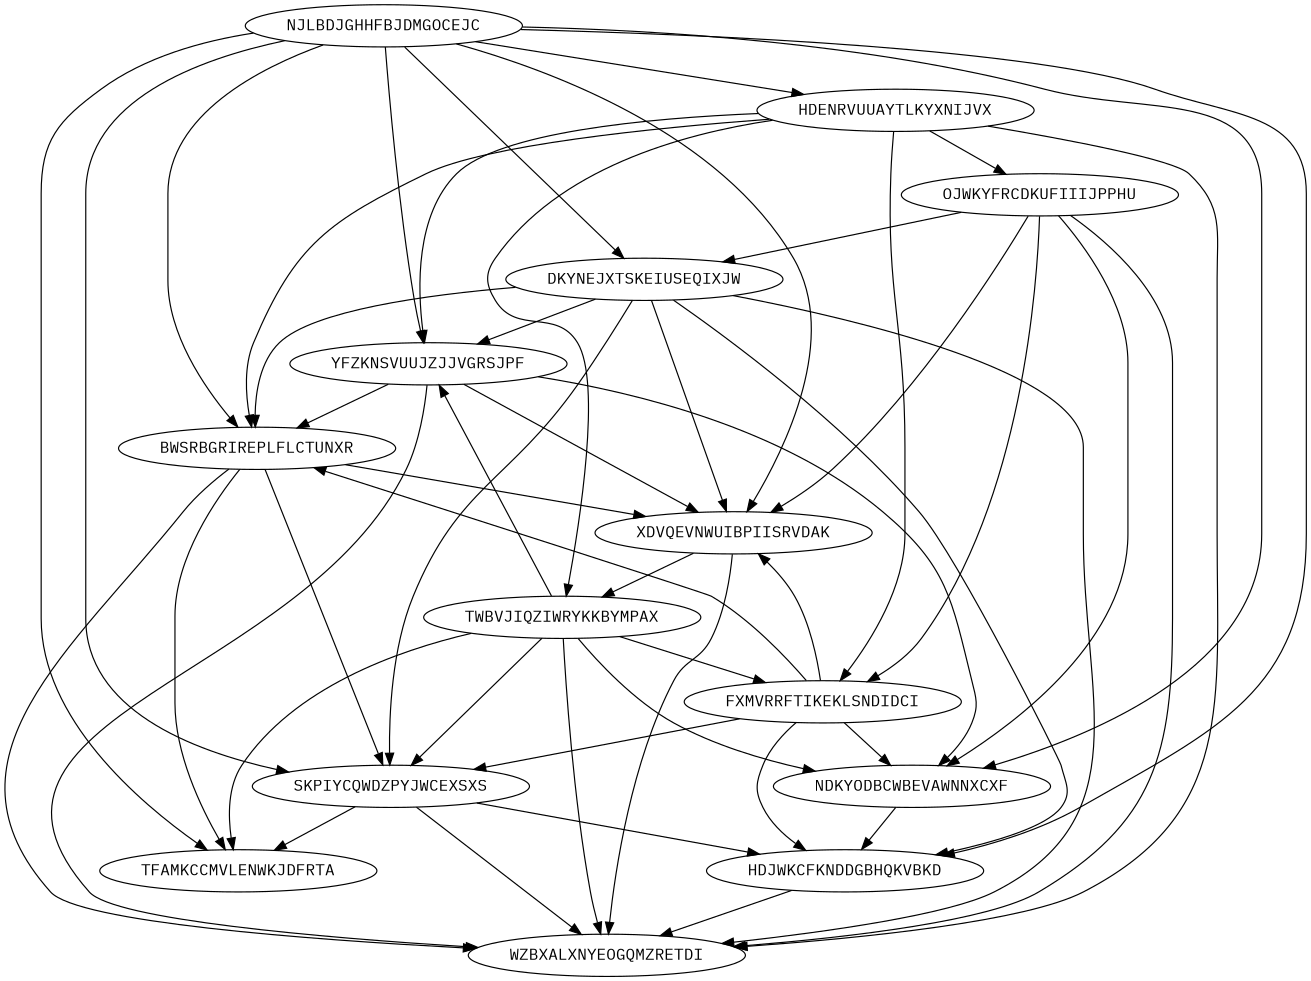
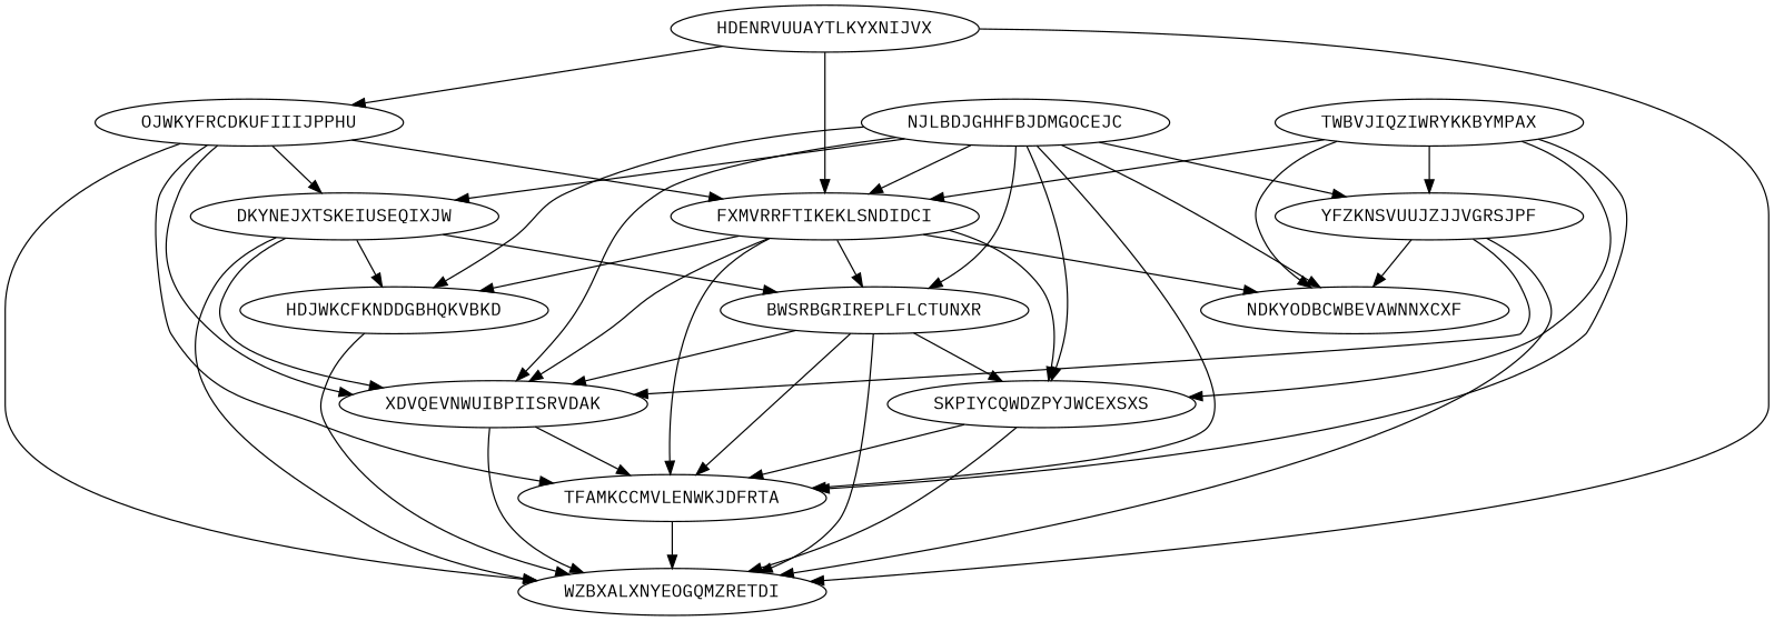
  digraph {
    fontname="IBM Plex Mono"
    node [Weight=15 fontname="IBM Plex Mono"]
    edge [Weight=12 fontname="IBM Plex Mono"]
    HDENRVUUAYTLKYXNIJVX [Weight=18]
    NJLBDJGHHFBJDMGOCEJC
    DKYNEJXTSKEIUSEQIXJW [Weight=19]
    YFZKNSVUUJZJJVGRSJPF [Weight=13]
    BWSRBGRIREPLFLCTUNXR
    NDKYODBCWBEVAWNNXCXF [Weight=11]
    SKPIYCQWDZPYJWCEXSXS [Weight=10]
    XDVQEVNWUIBPIISRVDAK [Weight=16]
    TFAMKCCMVLENWKJDFRTA [Weight=18]
    HDJWKCFKNDDGBHQKVBKD [Weight=13]
    OJWKYFRCDKUFIIIJPPHU [Weight=16]
    TWBVJIQZIWRYKKBYMPAX [Weight=20]
    FXMVRRFTIKEKLSNDIDCI
    WZBXALXNYEOGQMZRETDI [Weight=16]
-   HDENRVUUAYTLKYXNIJVX -> YFZKNSVUUJZJJVGRSJPF [Weight=19]
-   HDENRVUUAYTLKYXNIJVX -> BWSRBGRIREPLFLCTUNXR
    HDENRVUUAYTLKYXNIJVX -> OJWKYFRCDKUFIIIJPPHU [Weight=10]
-   HDENRVUUAYTLKYXNIJVX -> TWBVJIQZIWRYKKBYMPAX [Weight=17]
    HDENRVUUAYTLKYXNIJVX -> FXMVRRFTIKEKLSNDIDCI [Weight=15]
    HDENRVUUAYTLKYXNIJVX -> WZBXALXNYEOGQMZRETDI
-   NJLBDJGHHFBJDMGOCEJC -> HDENRVUUAYTLKYXNIJVX [Weight=10]
+   NJLBDJGHHFBJDMGOCEJC -> FXMVRRFTIKEKLSNDIDCI [Weight=10]
    NJLBDJGHHFBJDMGOCEJC -> DKYNEJXTSKEIUSEQIXJW
    NJLBDJGHHFBJDMGOCEJC -> YFZKNSVUUJZJJVGRSJPF [Weight=19]
    NJLBDJGHHFBJDMGOCEJC -> BWSRBGRIREPLFLCTUNXR [Weight=13]
    NJLBDJGHHFBJDMGOCEJC -> NDKYODBCWBEVAWNNXCXF [Weight=17]
    NJLBDJGHHFBJDMGOCEJC -> SKPIYCQWDZPYJWCEXSXS [Weight=10]
    NJLBDJGHHFBJDMGOCEJC -> XDVQEVNWUIBPIISRVDAK [Weight=17]
    NJLBDJGHHFBJDMGOCEJC -> TFAMKCCMVLENWKJDFRTA [Weight=18]
    NJLBDJGHHFBJDMGOCEJC -> HDJWKCFKNDDGBHQKVBKD [Weight=16]
-   DKYNEJXTSKEIUSEQIXJW -> YFZKNSVUUJZJJVGRSJPF [Weight=20]
    DKYNEJXTSKEIUSEQIXJW -> BWSRBGRIREPLFLCTUNXR [Weight=20]
-   DKYNEJXTSKEIUSEQIXJW -> SKPIYCQWDZPYJWCEXSXS [Weight=16]
    DKYNEJXTSKEIUSEQIXJW -> XDVQEVNWUIBPIISRVDAK [Weight=19]
    DKYNEJXTSKEIUSEQIXJW -> HDJWKCFKNDDGBHQKVBKD [Weight=16]
    DKYNEJXTSKEIUSEQIXJW -> WZBXALXNYEOGQMZRETDI [Weight=17]
-   YFZKNSVUUJZJJVGRSJPF -> BWSRBGRIREPLFLCTUNXR [Weight=18]
    YFZKNSVUUJZJJVGRSJPF -> NDKYODBCWBEVAWNNXCXF [Weight=18]
    YFZKNSVUUJZJJVGRSJPF -> XDVQEVNWUIBPIISRVDAK [Weight=19]
    YFZKNSVUUJZJJVGRSJPF -> WZBXALXNYEOGQMZRETDI [Weight=14]
    BWSRBGRIREPLFLCTUNXR -> SKPIYCQWDZPYJWCEXSXS [Weight=17]
    BWSRBGRIREPLFLCTUNXR -> XDVQEVNWUIBPIISRVDAK [Weight=11]
    BWSRBGRIREPLFLCTUNXR -> TFAMKCCMVLENWKJDFRTA [Weight=15]
    BWSRBGRIREPLFLCTUNXR -> WZBXALXNYEOGQMZRETDI [Weight=19]
-   NDKYODBCWBEVAWNNXCXF -> HDJWKCFKNDDGBHQKVBKD [Weight=11]
    SKPIYCQWDZPYJWCEXSXS -> TFAMKCCMVLENWKJDFRTA
-   SKPIYCQWDZPYJWCEXSXS -> HDJWKCFKNDDGBHQKVBKD [Weight=16]
    SKPIYCQWDZPYJWCEXSXS -> WZBXALXNYEOGQMZRETDI [Weight=11]
-   XDVQEVNWUIBPIISRVDAK -> TWBVJIQZIWRYKKBYMPAX [Weight=18]
+   XDVQEVNWUIBPIISRVDAK -> TFAMKCCMVLENWKJDFRTA [Weight=18]
    XDVQEVNWUIBPIISRVDAK -> WZBXALXNYEOGQMZRETDI [Weight=18]
-   TWBVJIQZIWRYKKBYMPAX -> WZBXALXNYEOGQMZRETDI
+   TFAMKCCMVLENWKJDFRTA -> WZBXALXNYEOGQMZRETDI
    HDJWKCFKNDDGBHQKVBKD -> WZBXALXNYEOGQMZRETDI [Weight=20]
    OJWKYFRCDKUFIIIJPPHU -> DKYNEJXTSKEIUSEQIXJW [Weight=13]
    OJWKYFRCDKUFIIIJPPHU -> XDVQEVNWUIBPIISRVDAK [Weight=15]
-   OJWKYFRCDKUFIIIJPPHU -> NDKYODBCWBEVAWNNXCXF [Weight=11]
+   OJWKYFRCDKUFIIIJPPHU -> TFAMKCCMVLENWKJDFRTA [Weight=11]
    OJWKYFRCDKUFIIIJPPHU -> FXMVRRFTIKEKLSNDIDCI [Weight=15]
    OJWKYFRCDKUFIIIJPPHU -> WZBXALXNYEOGQMZRETDI [Weight=13]
    TWBVJIQZIWRYKKBYMPAX -> YFZKNSVUUJZJJVGRSJPF [Weight=20]
    TWBVJIQZIWRYKKBYMPAX -> NDKYODBCWBEVAWNNXCXF [Weight=18]
    TWBVJIQZIWRYKKBYMPAX -> SKPIYCQWDZPYJWCEXSXS
    TWBVJIQZIWRYKKBYMPAX -> TFAMKCCMVLENWKJDFRTA [Weight=13]
    TWBVJIQZIWRYKKBYMPAX -> FXMVRRFTIKEKLSNDIDCI [Weight=15]
    FXMVRRFTIKEKLSNDIDCI -> BWSRBGRIREPLFLCTUNXR [Weight=16]
    FXMVRRFTIKEKLSNDIDCI -> NDKYODBCWBEVAWNNXCXF [Weight=17]
    FXMVRRFTIKEKLSNDIDCI -> SKPIYCQWDZPYJWCEXSXS
    FXMVRRFTIKEKLSNDIDCI -> XDVQEVNWUIBPIISRVDAK
+   FXMVRRFTIKEKLSNDIDCI -> TFAMKCCMVLENWKJDFRTA [Weight=16]
    FXMVRRFTIKEKLSNDIDCI -> HDJWKCFKNDDGBHQKVBKD [Weight=19]
  }
